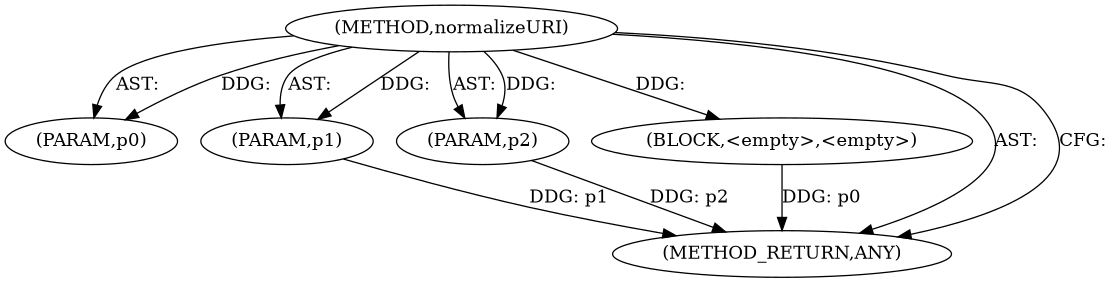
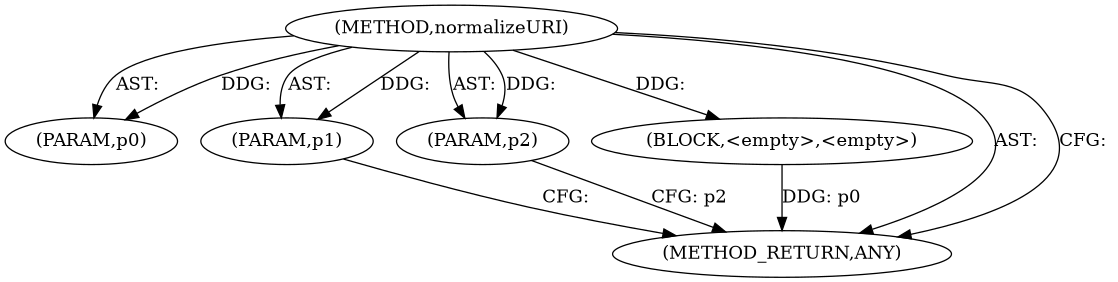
  digraph {
    n1 [label=<(METHOD,normalizeURI)>]
    n2 [label=<(PARAM,p0)>]
    n3 [label=<(PARAM,p1)>]
    n4 [label=<(PARAM,p2)>]
    n5 [label=<(BLOCK,&lt;empty&gt;,&lt;empty&gt;)>]
    n6 [label=<(METHOD_RETURN,ANY)>]
    n1 -> n2 [label="AST: "]
    n1 -> n2 [label="DDG: "]
    n1 -> n3 [label="AST: "]
    n1 -> n3 [label="DDG: "]
    n1 -> n4 [label="AST: "]
    n1 -> n4 [label="DDG: "]
    n1 -> n5 [label="DDG: "]
    n1 -> n6 [label="AST: "]
    n1 -> n6 [label="CFG: "]
-   n3 -> n6 [label="DDG: p1"]
-   n4 -> n6 [label="DDG: p2"]
+   n3 -> n6 [label="CFG: "]
+   n4 -> n6 [label="CFG: p2"]
    n5 -> n6 [label="DDG: p0"]
  }
